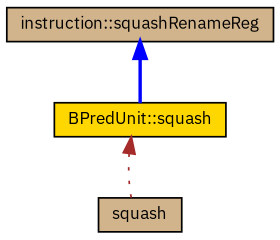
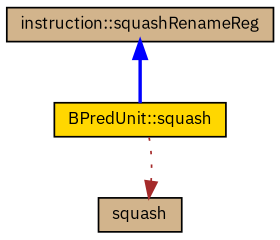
  digraph {
    fontname="IBM Plex Sans"
    rankdir=TB
    node [color=black fillcolor=tan fontname="IBM Plex Sans" fontsize=10 shape=record style=filled]
    edge [dir=back fontname="IBM Plex Sans" fontsize=10 labelfontname=Helvetica labelfontsize=10]
    n1 [fontcolor=black height=0.2 label="instruction::squashRenameReg" width=0.4]
    n2 [fillcolor=gold height=0.2 label="BPredUnit::squash" width=0.4]
    n3 [height=0.2 label=squash width=0.4]
    n1 -> n2 [color=blue style=bold]
-   n2 -> n3 [color=brown style=dotted]
+   n3 -> n2 [color=brown style=dotted]
  }
